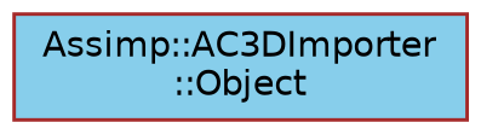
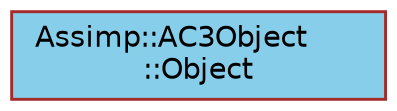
  digraph {
    rankdir=LR
-   n1 [color=brown fillcolor=skyblue fontname=Helvetica fontsize=10 height=0.2 label="Assimp::AC3DImporter\l::Object" shape=box style=filled width=0.4]
+   n1 [color=brown fillcolor=skyblue fontname=Helvetica fontsize=10 height=0.2 label="Assimp::AC3Object\l::Object" shape=box style=filled width=0.4]
  }
